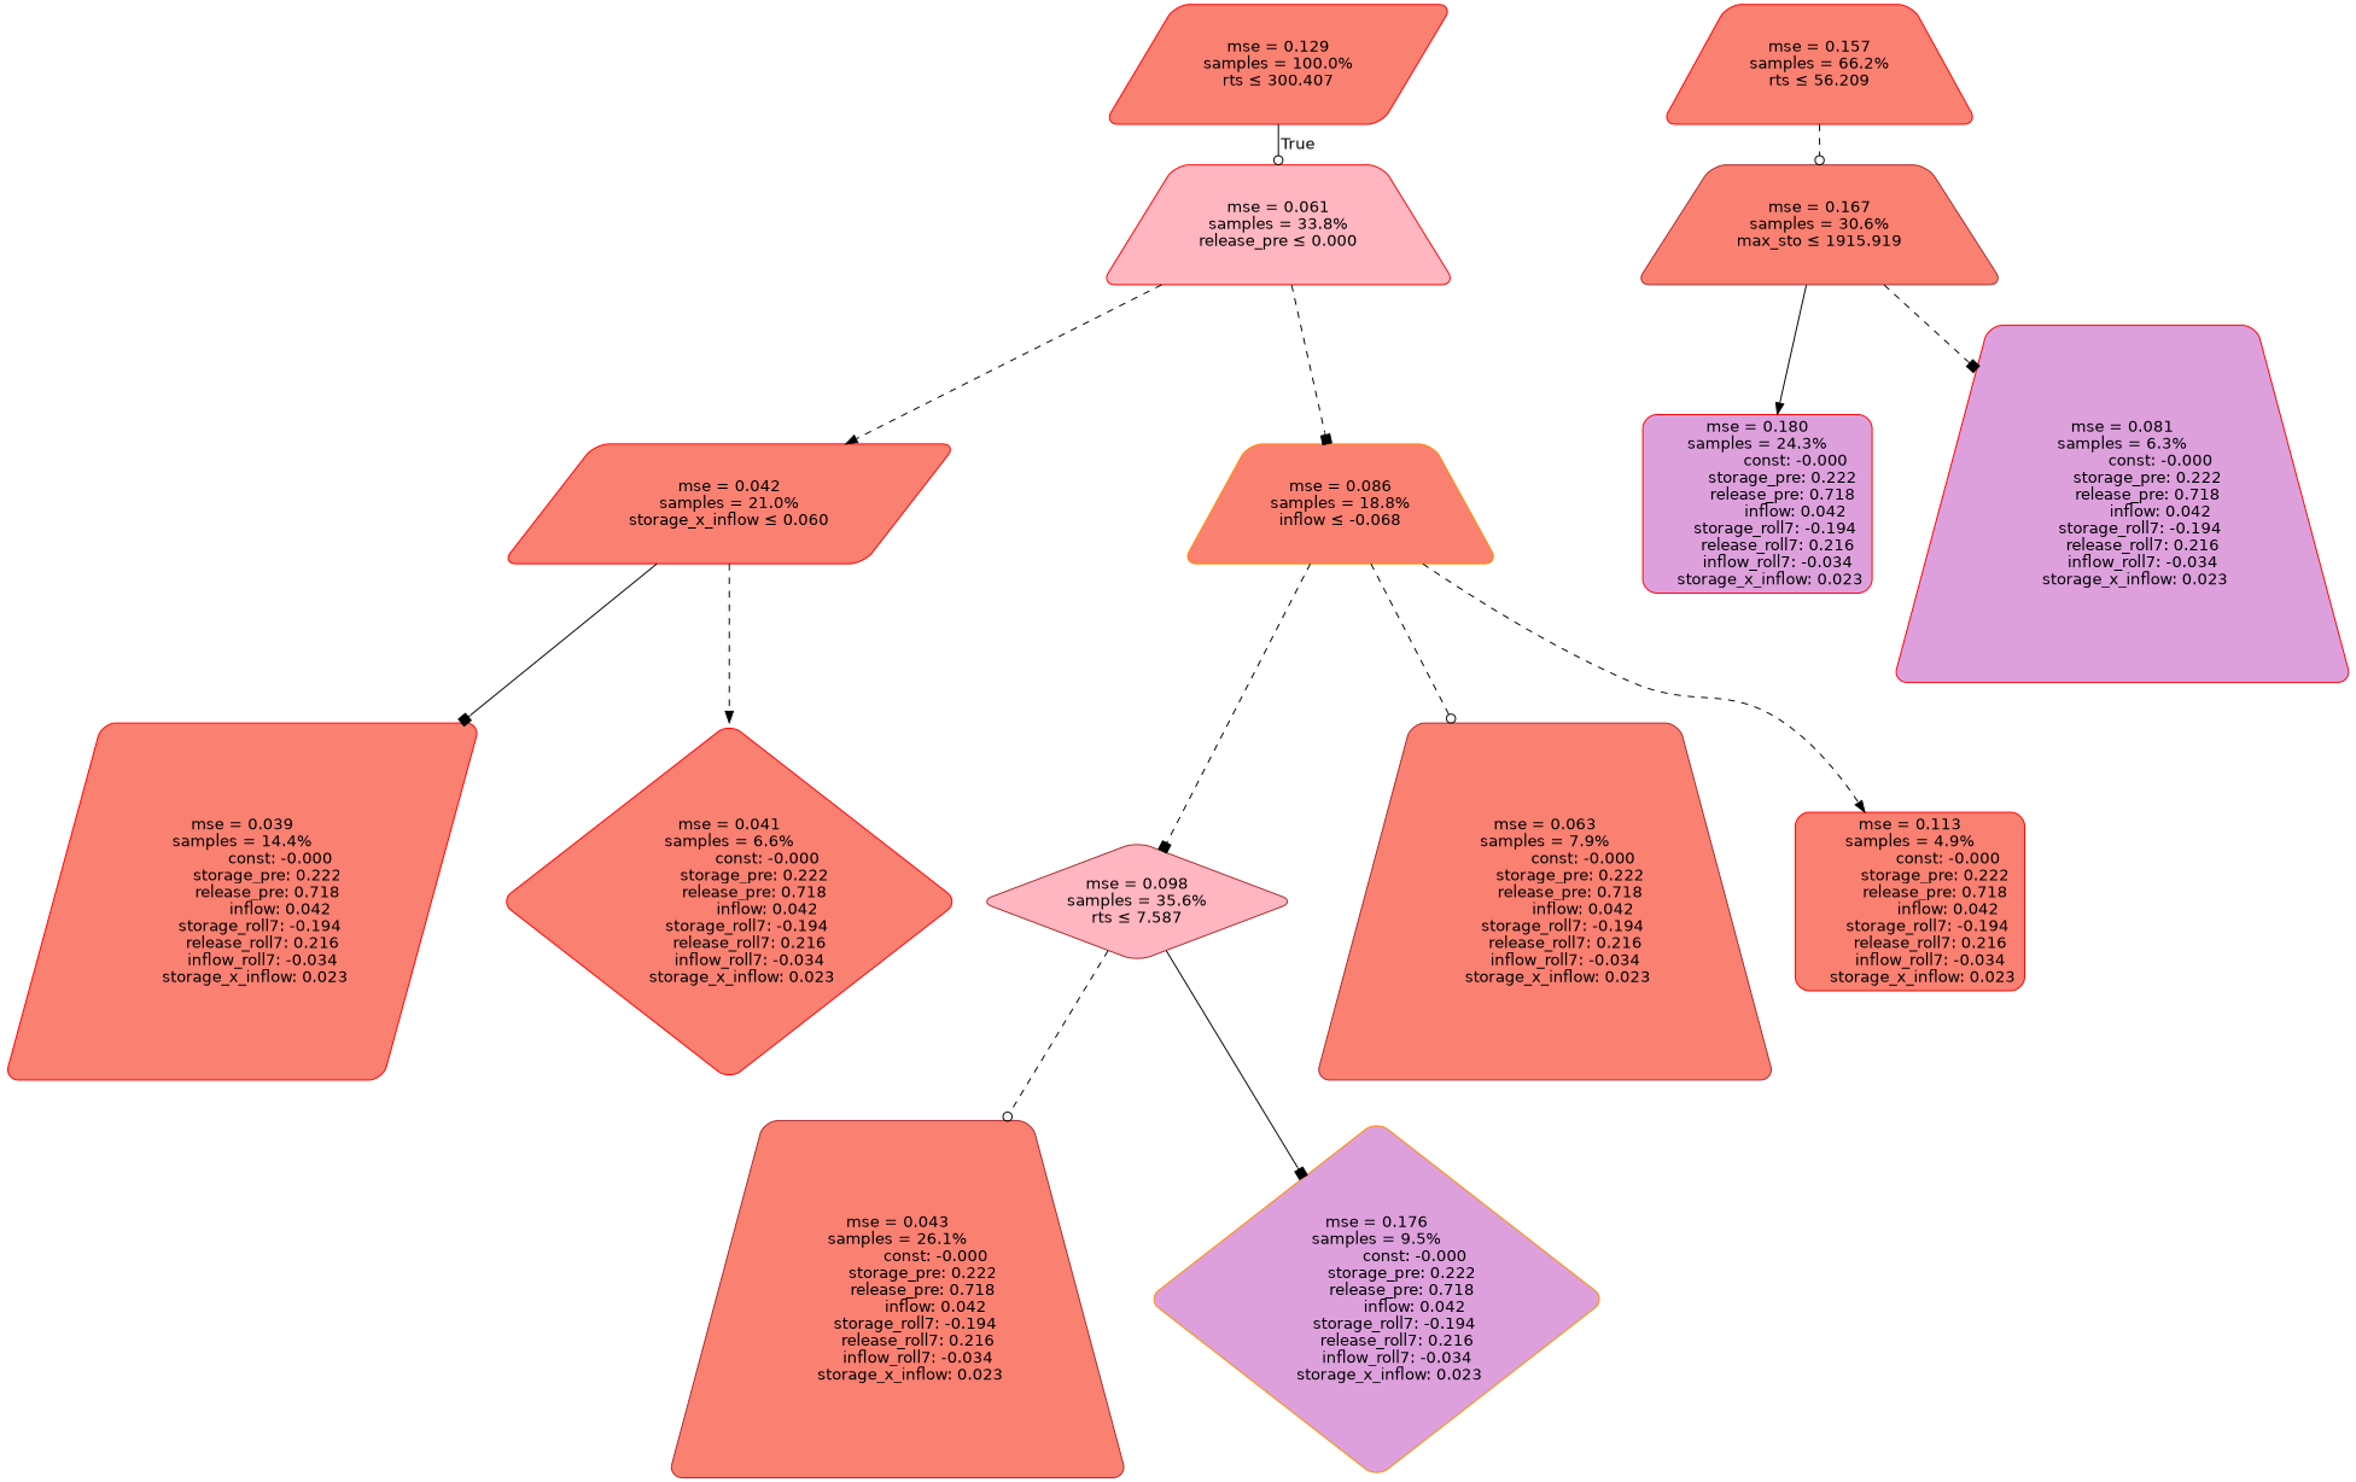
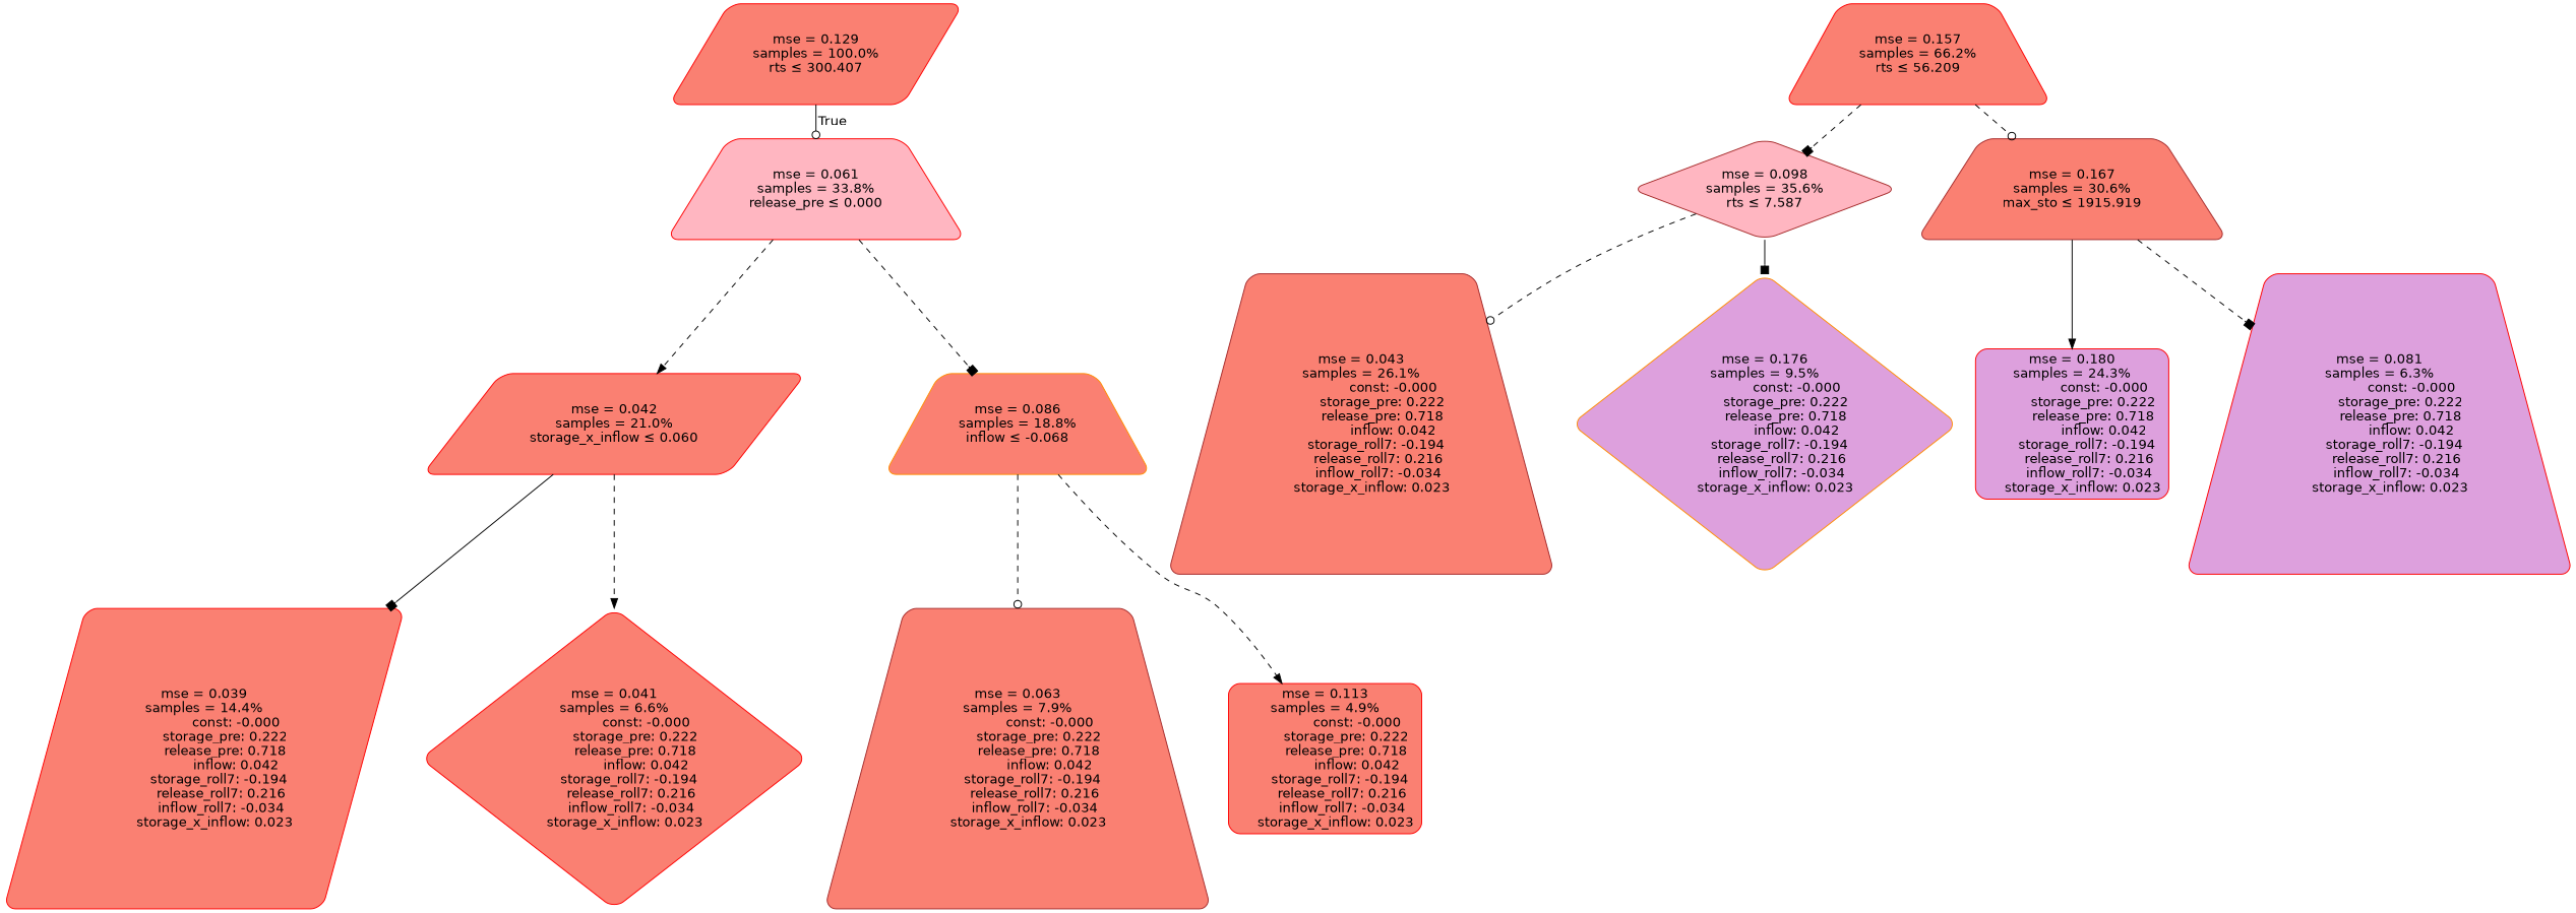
  digraph {
    node [color=red fillcolor=salmon fontname=helvetica shape=trapezium style="filled, rounded"]
    edge [arrowhead=box fontname=helvetica style=dashed]
    n1 [label="mse = 0.129\nsamples = 100.0%\nrts &le; 300.407" shape=parallelogram]
    n2 [fillcolor=lightpink label="mse = 0.061\nsamples = 33.8%\nrelease_pre &le; 0.000"]
    n3 [label="mse = 0.157\nsamples = 66.2%\nrts &le; 56.209"]
    n4 [color=brown fillcolor=lightpink label="mse = 0.098\nsamples = 35.6%\nrts &le; 7.587" shape=diamond]
    n5 [color=brown label="mse = 0.167\nsamples = 30.6%\nmax_sto &le; 1915.919"]
    n6 [label="mse = 0.042\nsamples = 21.0%\nstorage_x_inflow &le; 0.060" shape=parallelogram]
    n7 [color=darkorange label="mse = 0.086\nsamples = 18.8%\ninflow &le; -0.068"]
    n8 [color=brown label="mse = 0.043\nsamples = 26.1%\n               const: -0.000\n          storage_pre: 0.222\n          release_pre: 0.718\n               inflow: 0.042\n       storage_roll7: -0.194\n        release_roll7: 0.216\n        inflow_roll7: -0.034\n     storage_x_inflow: 0.023"]
    n9 [color=darkorange fillcolor=plum label="mse = 0.176\nsamples = 9.5%\n               const: -0.000\n          storage_pre: 0.222\n          release_pre: 0.718\n               inflow: 0.042\n       storage_roll7: -0.194\n        release_roll7: 0.216\n        inflow_roll7: -0.034\n     storage_x_inflow: 0.023" shape=diamond]
    n10 [fillcolor=plum label="mse = 0.180\nsamples = 24.3%\n               const: -0.000\n          storage_pre: 0.222\n          release_pre: 0.718\n               inflow: 0.042\n       storage_roll7: -0.194\n        release_roll7: 0.216\n        inflow_roll7: -0.034\n     storage_x_inflow: 0.023" shape=box]
    n11 [fillcolor=plum label="mse = 0.081\nsamples = 6.3%\n               const: -0.000\n          storage_pre: 0.222\n          release_pre: 0.718\n               inflow: 0.042\n       storage_roll7: -0.194\n        release_roll7: 0.216\n        inflow_roll7: -0.034\n     storage_x_inflow: 0.023"]
    n12 [label="mse = 0.039\nsamples = 14.4%\n               const: -0.000\n          storage_pre: 0.222\n          release_pre: 0.718\n               inflow: 0.042\n       storage_roll7: -0.194\n        release_roll7: 0.216\n        inflow_roll7: -0.034\n     storage_x_inflow: 0.023" shape=parallelogram]
    n13 [label="mse = 0.041\nsamples = 6.6%\n               const: -0.000\n          storage_pre: 0.222\n          release_pre: 0.718\n               inflow: 0.042\n       storage_roll7: -0.194\n        release_roll7: 0.216\n        inflow_roll7: -0.034\n     storage_x_inflow: 0.023" shape=diamond]
    n14 [color=brown label="mse = 0.063\nsamples = 7.9%\n               const: -0.000\n          storage_pre: 0.222\n          release_pre: 0.718\n               inflow: 0.042\n       storage_roll7: -0.194\n        release_roll7: 0.216\n        inflow_roll7: -0.034\n     storage_x_inflow: 0.023"]
    n15 [label="mse = 0.113\nsamples = 4.9%\n               const: -0.000\n          storage_pre: 0.222\n          release_pre: 0.718\n               inflow: 0.042\n       storage_roll7: -0.194\n        release_roll7: 0.216\n        inflow_roll7: -0.034\n     storage_x_inflow: 0.023" shape=box]
    n1 -> n2 [arrowhead=odot headlabel=True labelangle=-45 labeldistance=2.5 style=solid]
    n2 -> n6 [arrowhead=normal]
    n2 -> n7
-   n7 -> n4
+   n3 -> n4
    n3 -> n5 [arrowhead=odot]
    n4 -> n8 [arrowhead=odot]
    n4 -> n9 [style=solid]
    n5 -> n10 [arrowhead=normal style=solid]
    n5 -> n11
    n6 -> n12 [style=solid]
    n6 -> n13 [arrowhead=normal]
    n7 -> n14 [arrowhead=odot]
    n7 -> n15 [arrowhead=normal]
  }
